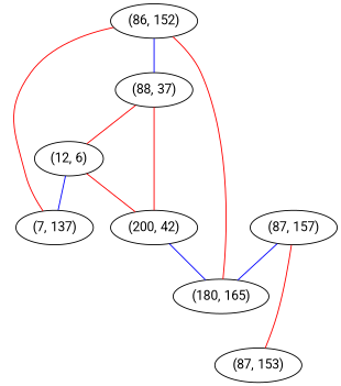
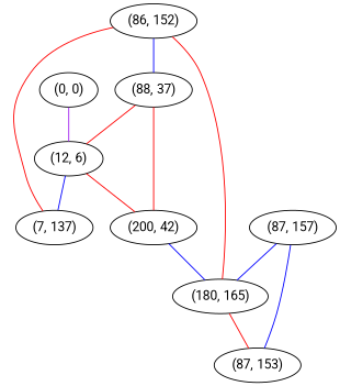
  graph {
    fontname=Roboto
    node [fontname=Roboto]
    edge [color=red fontname=Roboto weight=1]
+   "(0, 0)"
    "(12, 6)"
    "(7, 137)"
    "(200, 42)"
    "(86, 152)"
    "(88, 37)"
    "(180, 165)"
    "(87, 157)"
    "(87, 153)"
+   "(0, 0)" -- "(12, 6)" [color=purple weight=4]
    "(12, 6)" -- "(7, 137)" [color=blue weight=3]
    "(12, 6)" -- "(200, 42)"
    "(200, 42)" -- "(180, 165)" [color=blue weight=3]
    "(86, 152)" -- "(7, 137)"
    "(86, 152)" -- "(88, 37)" [color=blue]
    "(86, 152)" -- "(180, 165)"
    "(88, 37)" -- "(12, 6)" [weight=3]
    "(88, 37)" -- "(200, 42)" [weight=3]
+   "(180, 165)" -- "(87, 153)"
    "(87, 157)" -- "(180, 165)" [color=blue weight=3]
-   "(87, 157)" -- "(87, 153)"
+   "(87, 157)" -- "(87, 153)" [color=blue]
  }
